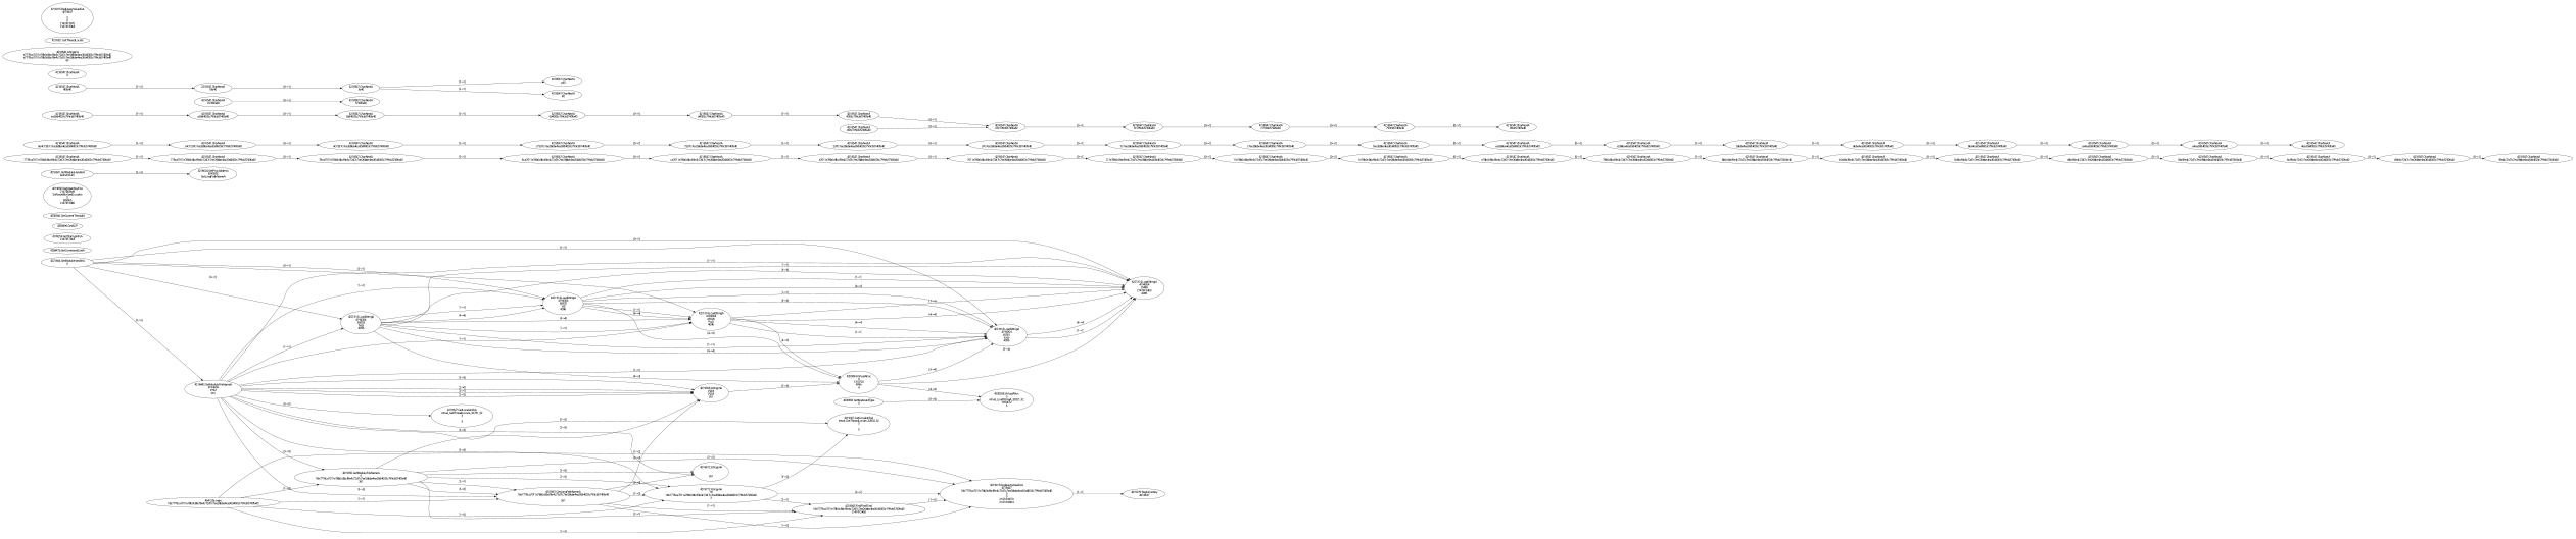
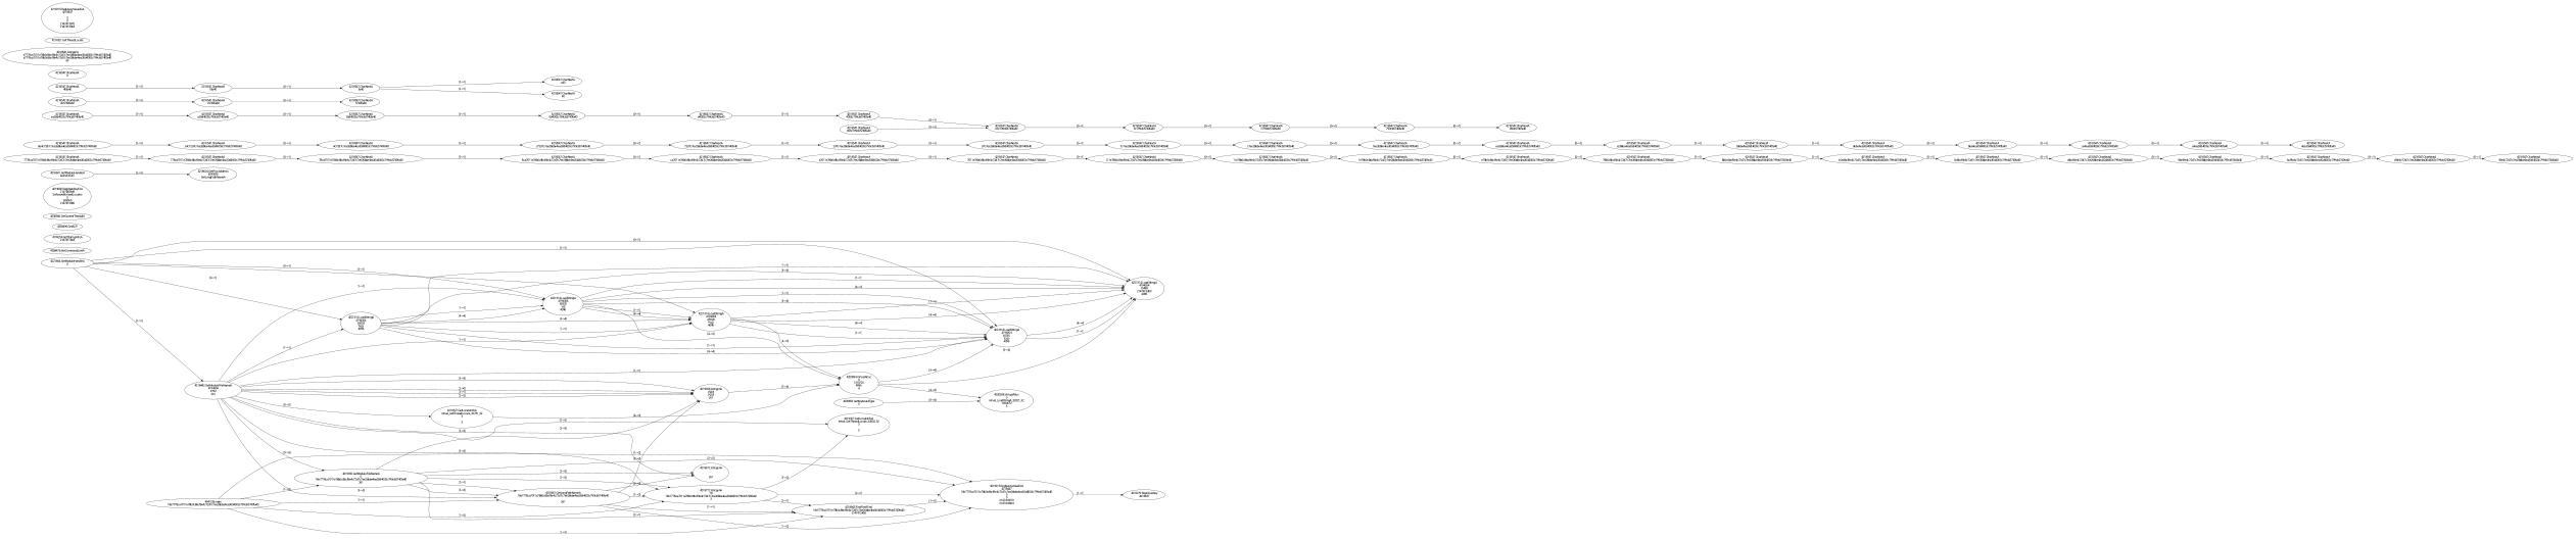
  digraph {
    fontname=Roboto
    rankdir=LR
    node [fontname=Roboto]
    edge [fontname=Roboto]
    n1 [label="4541256.main\n18e7778ca7011e78b0c8bcf8e4c72d7c7ee26bbe4ea30d4003c799cb5740fa40"]
    n2 [label="4219052.GetModuleFileNameA\n0\n18e7778ca7011e78b0c8bcf8e4c72d7c7ee26bbe4ea30d4003c799cb5740fa40\n261"]
    n3 [label="4218651.GetLongPathNameA\n18e7778ca7011e78b0c8bcf8e4c72d7c7ee26bbe4ea30d4003c799cb5740fa40\n\n261"]
    n4 [label="4218772.lstrcpynA\n18\n18e7778ca7011e78b0c8bcf8e4c72d7c7ee26bbe4ea30d4003c799cb5740fa40\n3"]
    n5 [label="4218845.FindFirstFileA\n18e7778ca7011e78b0c8bcf8e4c72d7c7ee26bbe4ea30d4003c799cb5740fa40\n2147412438"]
    n6 [label="4219215.RegQueryValueExA\n4218447\n18e7778ca7011e78b0c8bcf8e4c72d7c7ee26bbe4ea30d4003c799cb5740fa40\n0\n0\n2147413070\n2147413064"]
    n7 [label="4219308.lstrcpynA\nPZM\nPZM\n261"]
    n8 [label="4218672.lstrcpynA\n\n\n261"]
    n9 [label="4219327.GetLocaleInfoA\nretval_GetThreadLocale_32802_32\n3\n\n5"]
    n10 [label="4219279.RegCloseKey\n4218447"]
    n11 [label="4221664.GetModuleHandleA\n0"]
    n12 [label="4218442.GetModuleFileNameA\n4194304\nPZM\n261"]
    n13 [label="4221314.LoadStringA\n4194304\n65503\nhx@\n4096"]
    n14 [label="4221314.LoadStringA\n4194304\n65502\n`x@\n4096"]
    n15 [label="4221314.LoadStringA\n4194304\n65500\nPx@\n4096"]
    n16 [label="4221314.LoadStringA\n4194304\n65501\nXx@\n4096"]
    n17 [label="4221314.LoadStringA\n4194304\n65488\n2147413400\n4096"]
    n18 [label="4219327.GetLocaleInfoA\nretval_GetThreadLocale_32781_32\n3\n\n5"]
    n19 [label="4200094.VirtualAlloc\n0\n1310720\n4096\n4"]
    n20 [label="4209853.GetKeyboardType\n0"]
    n21 [label="4200288.VirtualAlloc\n0\nretval_LoadStringA_32821_32\n1052672\n4"]
    n22 [label="4538476.GetCommandLineA\n"]
    n23 [label="4199254.GetStartupInfoA\n2147417464"]
    n24 [label="4538496.GetACP\n"]
    n25 [label="4538506.GetCurrentThreadId\n"]
    n26 [label="4219082.RegOpenKeyExA\n2147483649\nSoftware\Borland\Locales\n0\n983065\n2147413080"]
    n27 [label="4218601.GetModuleHandleA\nkernel32.dll"]
    n28 [label="4218624.GetProcAddress\n6295592\nGetLongPathNameA"]
    n29 [label="4218547.CharNextA\n7778ca7011e78b0c8bcf8e4c72d7c7ee26bbe4ea30d4003c799cb5740fa40"]
    n30 [label="4218547.CharNextA\n778ca7011e78b0c8bcf8e4c72d7c7ee26bbe4ea30d4003c799cb5740fa40"]
    n31 [label="4218547.CharNextA\n78ca7011e78b0c8bcf8e4c72d7c7ee26bbe4ea30d4003c799cb5740fa40"]
    n32 [label="4218547.CharNextA\n8ca7011e78b0c8bcf8e4c72d7c7ee26bbe4ea30d4003c799cb5740fa40"]
    n33 [label="4218547.CharNextA\nca7011e78b0c8bcf8e4c72d7c7ee26bbe4ea30d4003c799cb5740fa40"]
    n34 [label="4218547.CharNextA\na7011e78b0c8bcf8e4c72d7c7ee26bbe4ea30d4003c799cb5740fa40"]
    n35 [label="4218547.CharNextA\n7011e78b0c8bcf8e4c72d7c7ee26bbe4ea30d4003c799cb5740fa40"]
    n36 [label="4218547.CharNextA\n011e78b0c8bcf8e4c72d7c7ee26bbe4ea30d4003c799cb5740fa40"]
    n37 [label="4218547.CharNextA\n11e78b0c8bcf8e4c72d7c7ee26bbe4ea30d4003c799cb5740fa40"]
    n38 [label="4218547.CharNextA\n1e78b0c8bcf8e4c72d7c7ee26bbe4ea30d4003c799cb5740fa40"]
    n39 [label="4218547.CharNextA\ne78b0c8bcf8e4c72d7c7ee26bbe4ea30d4003c799cb5740fa40"]
    n40 [label="4218547.CharNextA\n78b0c8bcf8e4c72d7c7ee26bbe4ea30d4003c799cb5740fa40"]
    n41 [label="4218547.CharNextA\n8b0c8bcf8e4c72d7c7ee26bbe4ea30d4003c799cb5740fa40"]
    n42 [label="4218547.CharNextA\nb0c8bcf8e4c72d7c7ee26bbe4ea30d4003c799cb5740fa40"]
    n43 [label="4218547.CharNextA\n0c8bcf8e4c72d7c7ee26bbe4ea30d4003c799cb5740fa40"]
    n44 [label="4218547.CharNextA\nc8bcf8e4c72d7c7ee26bbe4ea30d4003c799cb5740fa40"]
    n45 [label="4218547.CharNextA\n8bcf8e4c72d7c7ee26bbe4ea30d4003c799cb5740fa40"]
    n46 [label="4218547.CharNextA\nbcf8e4c72d7c7ee26bbe4ea30d4003c799cb5740fa40"]
    n47 [label="4218547.CharNextA\ncf8e4c72d7c7ee26bbe4ea30d4003c799cb5740fa40"]
    n48 [label="4218547.CharNextA\nf8e4c72d7c7ee26bbe4ea30d4003c799cb5740fa40"]
    n49 [label="4218547.CharNextA\n8e4c72d7c7ee26bbe4ea30d4003c799cb5740fa40"]
    n50 [label="4210547.CharNextA\ne4c72d7c7ee26bbe4ea30d4003c799cb5740fa40"]
    n51 [label="4218547.CharNextA\n4c72d7c7ee26bbe4ea30d4003c799cb5740fa40"]
    n52 [label="4218547.CharNextA\nc72d7c7ee26bbe4ea30d4003c799cb5740fa40"]
    n53 [label="4218547.CharNextA\n72d7c7ee26bbe4ea30d4003c799cb5740fa40"]
    n54 [label="4218547.CharNextA\n2d7c7ee26bbe4ea30d4003c799cb5740fa40"]
    n55 [label="4218547.CharNextA\nd7c7ee26bbe4ea30d4003c799cb5740fa40"]
    n56 [label="4218547.CharNextA\n7c7ee26bbe4ea30d4003c799cb5740fa40"]
    n57 [label="4218547.CharNextA\nc7ee26bbe4ea30d4003c799cb5740fa40"]
    n58 [label="4218547.CharNextA\n7ee26bbe4ea30d4003c799cb5740fa40"]
    n59 [label="4218547.CharNextA\nee26bbe4ea30d4003c799cb5740fa40"]
    n60 [label="4218547.CharNextA\ne26bbe4ea30d4003c799cb5740fa40"]
    n61 [label="4218547.CharNextA\n26bbe4ea30d4003c799cb5740fa40"]
    n62 [label="4218547.CharNextA\n6bbe4ea30d4003c799cb5740fa40"]
    n63 [label="4218547.CharNextA\nbbe4ea30d4003c799cb5740fa40"]
    n64 [label="4218547.CharNextA\nbe4ea30d4003c799cb5740fa40"]
    n65 [label="4218547.CharNextA\ne4ea30d4003c799cb5740fa40"]
    n66 [label="4218547.CharNextA\n4ea30d4003c799cb5740fa40"]
    n67 [label="4218547.CharNextA\nea30d4003c799cb5740fa40"]
    n68 [label="4218547.CharNextA\na30d4003c799cb5740fa40"]
    n69 [label="4218547.CharNextA\n30d4003c799cb5740fa40"]
    n70 [label="4218547.CharNextA\n0d4003c799cb5740fa40"]
    n71 [label="4218547.CharNextA\nd4003c799cb5740fa40"]
    n72 [label="4218547.CharNextA\n4003c799cb5740fa40"]
    n73 [label="4218547.CharNextA\n03c799cb5740fa40"]
    n74 [label="4218547.CharNextA\n003c799cb5740fa40"]
    n75 [label="4218547.CharNextA\n3c799cb5740fa40"]
    n76 [label="4218547.CharNextA\nc799cb5740fa40"]
    n77 [label="4218547.CharNextA\n799cb5740fa40"]
    n78 [label="4218547.CharNextA\n99cb5740fa40"]
+   n79 [label="4218547.CharNextA\ncb5740fa40"]
    n80 [label="4218547.CharNextA\nb5740fa40"]
    n81 [label="4218547.CharNextA\n5740fa40"]
    n82 [label="4218547.CharNextA\n40fa40"]
    n83 [label="2218547.CharNextA\n0fa40"]
    n84 [label="4218547.CharNextA\nfa40"]
    n85 [label="4218547.CharNextA\na40"]
    n86 [label="4218547.CharNextA\n40"]
    n87 [label="4218547.CharNextA\n0"]
    n88 [label="4218826.lstrcpynA\ne7778ca7011e78b0c8bcf8e4c72d7c7ee26bbe4ea30d4003c799cb5740fa40\ne7778ca7011e78b0c8bcf8e4c72d7c7ee26bbe4ea30d4003c799cb5740fa40\n63"]
    n89 [label="4219321.GetThreadLocale\n"]
    n90 [label="4219215.RegQueryValueExA\n4218447\n\n0\n0\n2147413970\n2147413064"]
    n1 -> n2 [label="(1-->2)"]
    n1 -> n3 [label="(1-->1)"]
    n1 -> n4 [label="(1-->2)"]
    n1 -> n5 [label="(1-->1)"]
    n1 -> n6 [label="(1-->2)"]
    n2 -> n3 [label="(2-->1)"]
    n2 -> n3 [label="(3-->3)"]
    n2 -> n4 [label="(2-->2)"]
    n2 -> n5 [label="(2-->1)"]
    n2 -> n6 [label="(2-->2)"]
    n2 -> n7 [label="(3-->3)"]
    n2 -> n8 [label="(3-->3)"]
    n3 -> n4 [label="(1-->2)"]
    n3 -> n5 [label="(1-->1)"]
    n3 -> n6 [label="(1-->2)"]
    n3 -> n7 [label="(3-->3)"]
    n3 -> n8 [label="(3-->3)"]
    n4 -> n5 [label="(2-->1)"]
    n4 -> n6 [label="(2-->2)"]
    n4 -> n9 [label="(3-->2)"]
    n5 -> n6 [label="(1-->2)"]
    n6 -> n10 [label="(1-->1)"]
    n7 -> n19 [label="(0-->4)"]
    n11 -> n12 [label="(0-->1)"]
    n11 -> n13 [label="(0-->1)"]
    n11 -> n14 [label="(0-->1)"]
    n11 -> n15 [label="(0-->1)"]
    n11 -> n16 [label="(0-->1)"]
    n11 -> n17 [label="(0-->1)"]
    n12 -> n2 [label="(3-->3)"]
    n12 -> n3 [label="(3-->3)"]
    n12 -> n4 [label="(0-->3)"]
    n12 -> n7 [label="(2-->1)"]
    n12 -> n7 [label="(2-->2)"]
    n12 -> n7 [label="(3-->3)"]
    n12 -> n7 [label="(2-->0)"]
    n12 -> n8 [label="(3-->3)"]
    n12 -> n9 [label="(0-->2)"]
    n12 -> n13 [label="(1-->1)"]
    n12 -> n14 [label="(1-->1)"]
    n12 -> n15 [label="(1-->1)"]
    n12 -> n16 [label="(1-->1)"]
-   n12 -> n17 [label="(1-->1)"]
    n12 -> n18 [label="(0-->2)"]
    n13 -> n14 [label="(1-->1)"]
    n13 -> n14 [label="(4-->4)"]
    n13 -> n15 [label="(1-->1)"]
    n13 -> n15 [label="(4-->4)"]
    n13 -> n16 [label="(1-->1)"]
    n13 -> n16 [label="(4-->4)"]
    n13 -> n17 [label="(1-->1)"]
    n13 -> n17 [label="(4-->4)"]
-   n13 -> n19 [label="(4-->3)"]
+   n18 -> n19 [label="(4-->3)"]
    n14 -> n15 [label="(1-->1)"]
    n14 -> n15 [label="(4-->4)"]
    n14 -> n16 [label="(1-->1)"]
    n14 -> n16 [label="(4-->4)"]
    n14 -> n17 [label="(1-->1)"]
    n14 -> n17 [label="(4-->4)"]
    n14 -> n19 [label="(4-->3)"]
    n15 -> n16 [label="(1-->1)"]
    n15 -> n16 [label="(4-->4)"]
    n15 -> n17 [label="(1-->1)"]
    n15 -> n17 [label="(4-->4)"]
    n15 -> n19 [label="(4-->3)"]
    n16 -> n17 [label="(1-->1)"]
    n16 -> n17 [label="(4-->4)"]
    n19 -> n16 [label="(3-->4)"]
    n19 -> n17 [label="(3-->4)"]
    n19 -> n21 [label="(4-->4)"]
    n20 -> n21 [label="(0-->4)"]
    n27 -> n28 [label="(0-->1)"]
    n29 -> n30 [label="(0-->1)"]
    n30 -> n31 [label="(0-->1)"]
    n31 -> n32 [label="(0-->1)"]
    n32 -> n33 [label="(0-->1)"]
    n33 -> n34 [label="(0-->1)"]
    n34 -> n35 [label="(0-->1)"]
    n35 -> n36 [label="(0-->1)"]
    n36 -> n37 [label="(0-->1)"]
    n37 -> n38 [label="(0-->1)"]
    n38 -> n39 [label="(0-->1)"]
    n39 -> n40 [label="(0-->1)"]
    n40 -> n41 [label="(0-->1)"]
    n41 -> n42 [label="(0-->1)"]
    n42 -> n43 [label="(0-->1)"]
    n43 -> n44 [label="(0-->1)"]
    n44 -> n45 [label="(0-->1)"]
    n45 -> n46 [label="(0-->1)"]
    n46 -> n47 [label="(0-->1)"]
    n47 -> n48 [label="(0-->1)"]
    n49 -> n50 [label="(0-->1)"]
    n50 -> n51 [label="(0-->1)"]
    n51 -> n52 [label="(0-->1)"]
    n52 -> n53 [label="(0-->1)"]
    n53 -> n54 [label="(0-->1)"]
    n54 -> n55 [label="(0-->1)"]
    n55 -> n56 [label="(0-->1)"]
    n56 -> n57 [label="(0-->1)"]
    n57 -> n58 [label="(0-->1)"]
    n58 -> n59 [label="(0-->1)"]
    n59 -> n60 [label="(0-->1)"]
    n60 -> n61 [label="(0-->1)"]
    n61 -> n62 [label="(0-->1)"]
    n62 -> n63 [label="(0-->1)"]
    n63 -> n64 [label="(0-->1)"]
    n64 -> n65 [label="(0-->1)"]
    n65 -> n66 [label="(0-->1)"]
    n67 -> n68 [label="(0-->1)"]
    n68 -> n69 [label="(0-->1)"]
    n69 -> n70 [label="(0-->1)"]
    n70 -> n71 [label="(0-->1)"]
    n71 -> n72 [label="(0-->1)"]
    n72 -> n73 [label="(0-->1)"]
    n73 -> n75 [label="(0-->1)"]
    n74 -> n73 [label="(0-->1)"]
    n75 -> n76 [label="(0-->1)"]
    n76 -> n77 [label="(0-->1)"]
    n77 -> n78 [label="(0-->1)"]
+   n79 -> n80 [label="(0-->1)"]
    n80 -> n81 [label="(0-->1)"]
    n82 -> n83 [label="(0-->1)"]
    n83 -> n84 [label="(0-->1)"]
    n84 -> n85 [label="(0-->1)"]
    n84 -> n86 [label="(0-->1)"]
  }
